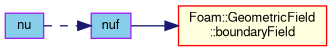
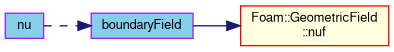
  digraph {
    rankdir=LR
    node [color=purple fillcolor=skyblue fontname=FreeSans fontsize=10 shape=record style=filled]
    edge [color=midnightblue fontname=FreeSans fontsize=10 labelfontname=FreeSans labelfontsize=10]
    n1 [fontcolor=black height=0.2 label=nu width=0.4]
-   n2 [height=0.2 label=nuf width=0.4]
-   n3 [color=red fillcolor=lightyellow height=0.2 label="Foam::GeometricField\l::boundaryField" width=0.4]
+   n2 [height=0.2 label=boundaryField width=0.4]
+   n3 [color=red fillcolor=lightyellow height=0.2 label="Foam::GeometricField\l::nuf" width=0.4]
    n1 -> n2 [style=dashed]
    n2 -> n3 [style=solid]
  }
